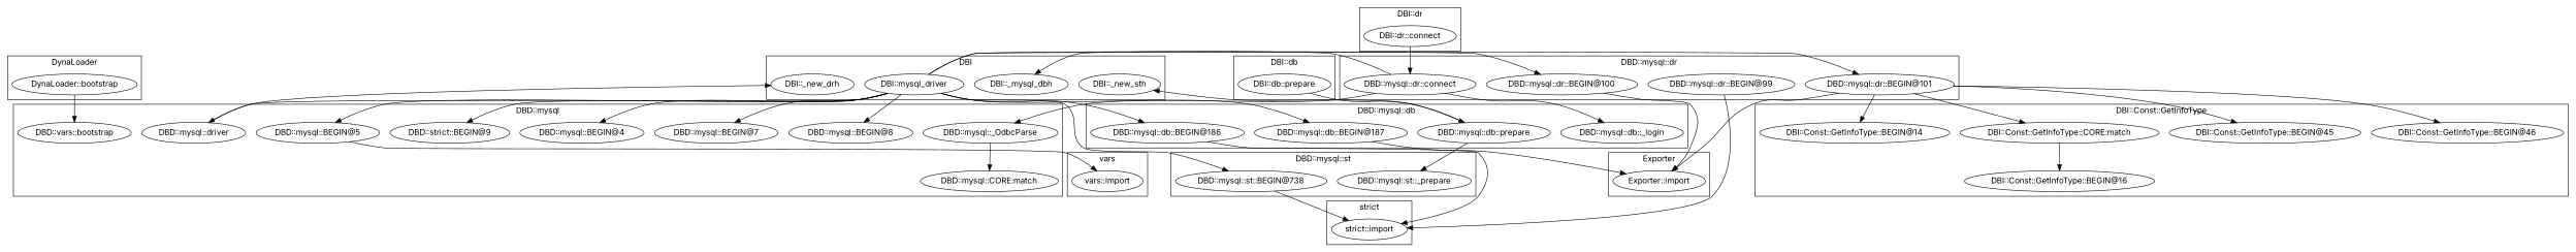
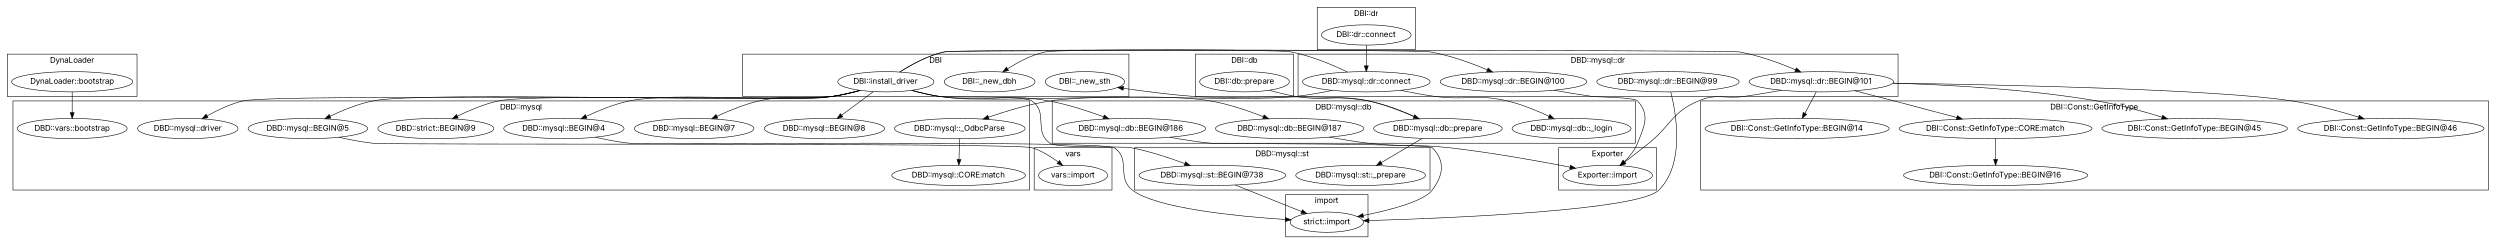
  digraph {
    fontname=Inter
    node [fontname=Inter]
    edge [fontname=Inter]
    "DBD::mysql::dr::BEGIN@99"
    "DBD::mysql::dr::connect"
    "DBD::mysql::dr::BEGIN@101"
    "DBD::mysql::dr::BEGIN@100"
    "DynaLoader::bootstrap"
-   "DBI::_new_dbh" [label="DBI::_mysql_dbh"]
-   "DBI::install_driver" [label="DBI::mysql_driver"]
+   "DBI::_new_dbh"
+   "DBI::install_driver"
    "DBI::_new_sth"
-   "DBI::_new_drh"
    "vars::import"
    "strict::import"
    "DBD::mysql::_OdbcParse"
    "DBD::mysql::driver"
    "DBD::mysql::CORE:match"
    "DBD::mysql::BEGIN@4"
    n16 [label="DBD::strict::BEGIN@9"]
    "DBD::mysql::BEGIN@8"
    "DBD::mysql::BEGIN@7"
    n19 [label="DBD::vars::bootstrap"]
    "DBD::mysql::BEGIN@5"
    "DBI::db::prepare"
    "DBI::Const::GetInfoType::BEGIN@16"
    "DBI::Const::GetInfoType::BEGIN@46"
    "DBI::Const::GetInfoType::BEGIN@45"
    "DBI::Const::GetInfoType::CORE:match"
    "DBI::Const::GetInfoType::BEGIN@14"
    "DBD::mysql::db::BEGIN@187"
    "DBD::mysql::db::_login"
    "DBD::mysql::db::prepare"
    "DBD::mysql::db::BEGIN@186"
    "DBD::mysql::st::BEGIN@738"
    "DBD::mysql::st::_prepare"
    "DBI::dr::connect"
    "Exporter::import"
    subgraph cluster_1 {
      label="DBD::mysql::dr"
      "DBD::mysql::dr::BEGIN@99"
      "DBD::mysql::dr::connect"
      "DBD::mysql::dr::BEGIN@101"
      "DBD::mysql::dr::BEGIN@100"
    }
    subgraph cluster_2 {
      label=DynaLoader
      "DynaLoader::bootstrap"
    }
    subgraph cluster_3 {
      label=DBI
      "DBI::_new_dbh"
      "DBI::install_driver"
      "DBI::_new_sth"
-     "DBI::_new_drh"
    }
    subgraph cluster_4 {
      label=vars
      "vars::import"
    }
    subgraph cluster_5 {
-     label="strict"
+     label=import
      "strict::import"
    }
    subgraph cluster_6 {
      label="DBD::mysql"
      "DBD::mysql::_OdbcParse"
      "DBD::mysql::driver"
      "DBD::mysql::CORE:match"
      "DBD::mysql::BEGIN@4"
      n16
      "DBD::mysql::BEGIN@8"
      "DBD::mysql::BEGIN@7"
      n19
      "DBD::mysql::BEGIN@5"
    }
    subgraph cluster_7 {
      label="DBI::db"
      "DBI::db::prepare"
    }
    subgraph cluster_8 {
      label="DBI::Const::GetInfoType"
      "DBI::Const::GetInfoType::BEGIN@16"
      "DBI::Const::GetInfoType::BEGIN@46"
      "DBI::Const::GetInfoType::BEGIN@45"
      "DBI::Const::GetInfoType::CORE:match"
      "DBI::Const::GetInfoType::BEGIN@14"
    }
    subgraph cluster_9 {
      label="DBD::mysql::db"
      "DBD::mysql::db::BEGIN@187"
      "DBD::mysql::db::_login"
      "DBD::mysql::db::prepare"
      "DBD::mysql::db::BEGIN@186"
    }
    subgraph cluster_10 {
      label="DBD::mysql::st"
      "DBD::mysql::st::BEGIN@738"
      "DBD::mysql::st::_prepare"
    }
    subgraph cluster_11 {
      label="DBI::dr"
      "DBI::dr::connect"
    }
    subgraph cluster_12 {
      label=Exporter
      "Exporter::import"
    }
    "DBD::mysql::dr::BEGIN@99" -> "strict::import"
    "DBD::mysql::dr::connect" -> "DBI::_new_dbh"
    "DBD::mysql::dr::connect" -> "DBD::mysql::_OdbcParse"
    "DBD::mysql::dr::connect" -> "DBD::mysql::db::_login"
    "DBD::mysql::dr::BEGIN@101" -> "DBI::Const::GetInfoType::BEGIN@46"
    "DBD::mysql::dr::BEGIN@101" -> "DBI::Const::GetInfoType::BEGIN@45"
    "DBD::mysql::dr::BEGIN@101" -> "DBI::Const::GetInfoType::CORE:match"
    "DBD::mysql::dr::BEGIN@101" -> "DBI::Const::GetInfoType::BEGIN@14"
    "DBD::mysql::dr::BEGIN@101" -> "Exporter::import"
    "DBD::mysql::dr::BEGIN@100" -> "Exporter::import"
    "DynaLoader::bootstrap" -> n19
    "DBI::install_driver" -> "DBD::mysql::dr::BEGIN@101"
    "DBI::install_driver" -> "DBD::mysql::dr::BEGIN@100"
    "DBI::install_driver" -> "DBD::mysql::driver"
    "DBI::install_driver" -> "DBD::mysql::BEGIN@4"
    "DBI::install_driver" -> n16
    "DBI::install_driver" -> "DBD::mysql::BEGIN@8"
    "DBI::install_driver" -> "DBD::mysql::BEGIN@7"
    "DBI::install_driver" -> "DBD::mysql::BEGIN@5"
    "DBI::install_driver" -> "DBD::mysql::db::BEGIN@187"
    "DBI::install_driver" -> "DBD::mysql::db::BEGIN@186"
    "DBI::install_driver" -> "DBD::mysql::st::BEGIN@738"
    "DBD::mysql::_OdbcParse" -> "DBD::mysql::CORE:match"
-   "DBD::mysql::driver" -> "DBI::_new_drh"
+   "DBD::mysql::BEGIN@4" -> "strict::import"
    "DBD::mysql::BEGIN@5" -> "vars::import"
    "DBI::db::prepare" -> "DBD::mysql::db::prepare"
    "DBI::Const::GetInfoType::CORE:match" -> "DBI::Const::GetInfoType::BEGIN@16"
    "DBD::mysql::db::BEGIN@187" -> "Exporter::import"
    "DBD::mysql::db::prepare" -> "DBI::_new_sth"
    "DBD::mysql::db::prepare" -> "DBD::mysql::st::_prepare"
    "DBD::mysql::db::BEGIN@186" -> "strict::import"
    "DBD::mysql::st::BEGIN@738" -> "strict::import"
    "DBI::dr::connect" -> "DBD::mysql::dr::connect"
  }
